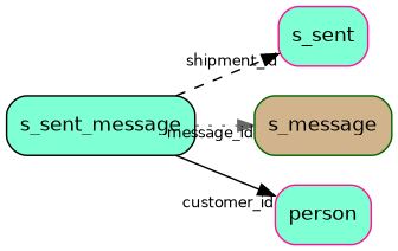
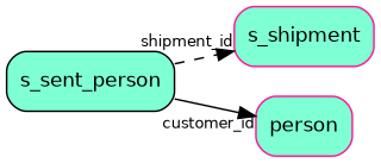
  digraph {
    rankdir=LR
    node [color=deeppink fillcolor=aquamarine fontname=Helvetica fontsize=12 shape=box style="rounded, filled,filled"]
    edge [color=black fontname=Helvetica fontsize=9]
-   s_sent_message [color=black]
-   s_shipment [label=s_sent]
-   s_message [color=darkgreen fillcolor=tan]
+   s_sent_message [color=black label=s_sent_person]
+   s_shipment
    person
    s_sent_message -> s_shipment [headlabel=shipment_id style=dashed]
-   s_sent_message -> s_message [color=gray40 headlabel=message_id style=dotted]
    s_sent_message -> person [headlabel=customer_id style=solid]
  }
